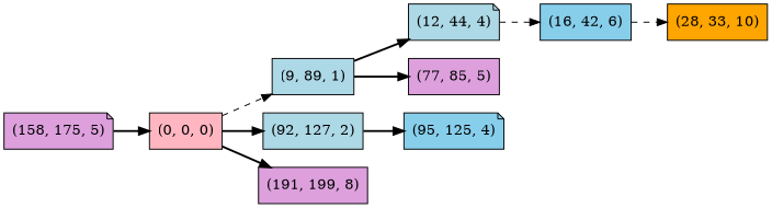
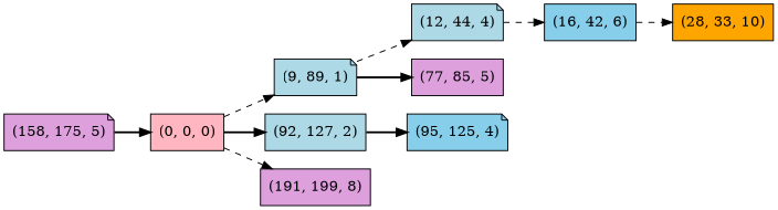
  digraph {
    rankdir=LR
    node [fillcolor=lightblue shape=box style=filled]
    edge [style=bold]
    "(0, 0, 0)" [fillcolor=lightpink]
-   "(9, 89, 1)"
+   "(9, 89, 1)" [shape=note]
    "(92, 127, 2)"
    "(191, 199, 8)" [fillcolor=plum]
    "(12, 44, 4)" [shape=note]
    "(77, 85, 5)" [fillcolor=plum]
    "(95, 125, 4)" [fillcolor=skyblue shape=note]
    "(158, 175, 5)" [fillcolor=plum shape=note]
    "(16, 42, 6)" [fillcolor=skyblue]
    n10 [fillcolor=orange label="(28, 33, 10)"]
    "(0, 0, 0)" -> "(9, 89, 1)" [style=dashed]
    "(0, 0, 0)" -> "(92, 127, 2)"
-   "(0, 0, 0)" -> "(191, 199, 8)"
-   "(9, 89, 1)" -> "(12, 44, 4)"
+   "(0, 0, 0)" -> "(191, 199, 8)" [style=dashed]
+   "(9, 89, 1)" -> "(12, 44, 4)" [style=dashed]
    "(9, 89, 1)" -> "(77, 85, 5)"
    "(92, 127, 2)" -> "(95, 125, 4)"
    "(12, 44, 4)" -> "(16, 42, 6)" [style=dashed]
    "(158, 175, 5)" -> "(0, 0, 0)"
    "(16, 42, 6)" -> n10 [style=dashed]
  }
